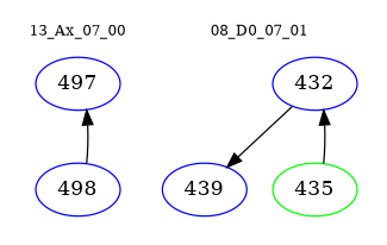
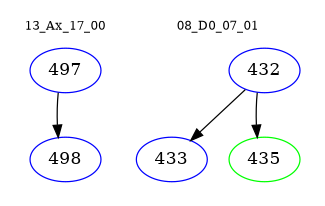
  digraph {
    node [color=blue]
    edge [color=black]
    n1 [label=497]
    n2 [label=498]
    n3 [label=432]
-   n4 [label=439]
+   n4 [label=433]
    n5 [color=green label=435]
    subgraph cluster_1 {
      color=white
      fontsize=10
-     label="13_Ax_07_00"
+     label="13_Ax_17_00"
      n1
      n2
    }
    subgraph cluster_2 {
      color=white
      fontsize=10
      label="08_D0_07_01"
      n3
      n4
      n5
    }
-   n2 -> n1
+   n1 -> n2
    n3 -> n4
-   n5 -> n3
+   n3 -> n5
  }
